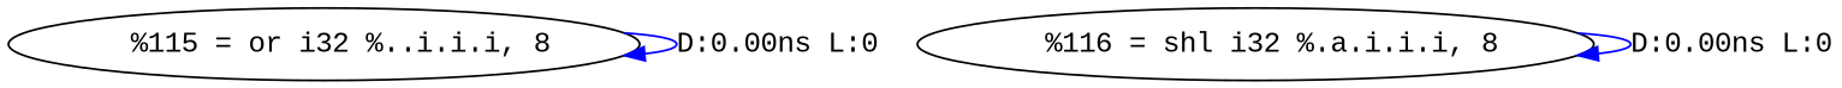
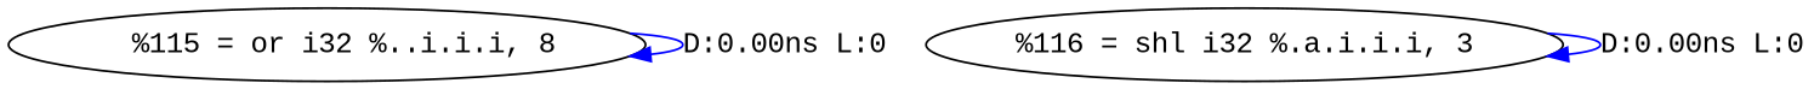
  digraph {
    fontname="Liberation Mono"
    node [fontname="Liberation Mono"]
    edge [color=blue fontname="Liberation Mono"]
    n1 [label="  %115 = or i32 %..i.i.i, 8"]
-   n2 [label="  %116 = shl i32 %.a.i.i.i, 8"]
+   n2 [label="%116 = shl i32 %.a.i.i.i, 3"]
    n1 -> n1 [label="D:0.00ns L:0"]
    n2 -> n2 [label="D:0.00ns L:0"]
  }
